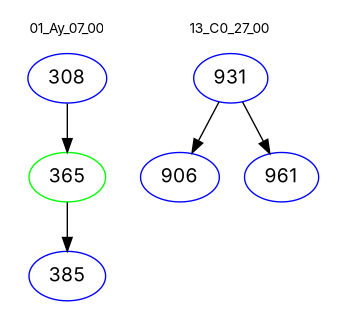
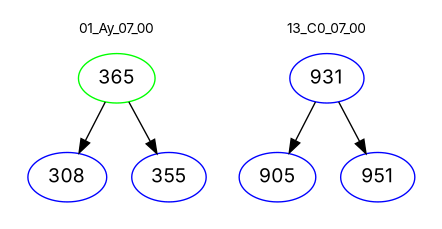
  digraph {
    fontname=Inter
    node [color=blue fontname=Inter]
    edge [color=black fontname=Inter]
    n1 [color=green label=365]
    n2 [label=308]
-   n3 [label=385]
+   n3 [label=355]
    n4 [label=931]
-   n5 [label=906]
-   n6 [label=961]
+   n5 [label=905]
+   n6 [label=951]
    subgraph cluster_1 {
      color=white
      fontsize=10
      label="01_Ay_07_00"
      n1
      n2
      n3
    }
    subgraph cluster_2 {
      color=white
      fontsize=10
-     label="13_C0_27_00"
+     label="13_C0_07_00"
      n4
      n5
      n6
    }
-   n2 -> n1
+   n1 -> n2
    n1 -> n3
    n4 -> n5
    n4 -> n6
  }
